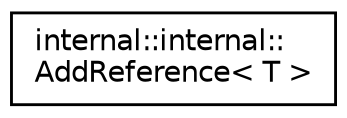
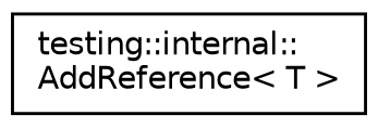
  digraph {
    rankdir=LR
-   n1 [color=black fillcolor=white fontname=Helvetica fontsize=10 height=0.2 label="internal::internal::\lAddReference\< T \>" shape=record style=filled width=0.4]
+   n1 [color=black fillcolor=white fontname=Helvetica fontsize=10 height=0.2 label="testing::internal::\lAddReference\< T \>" shape=record style=filled width=0.4]
  }
